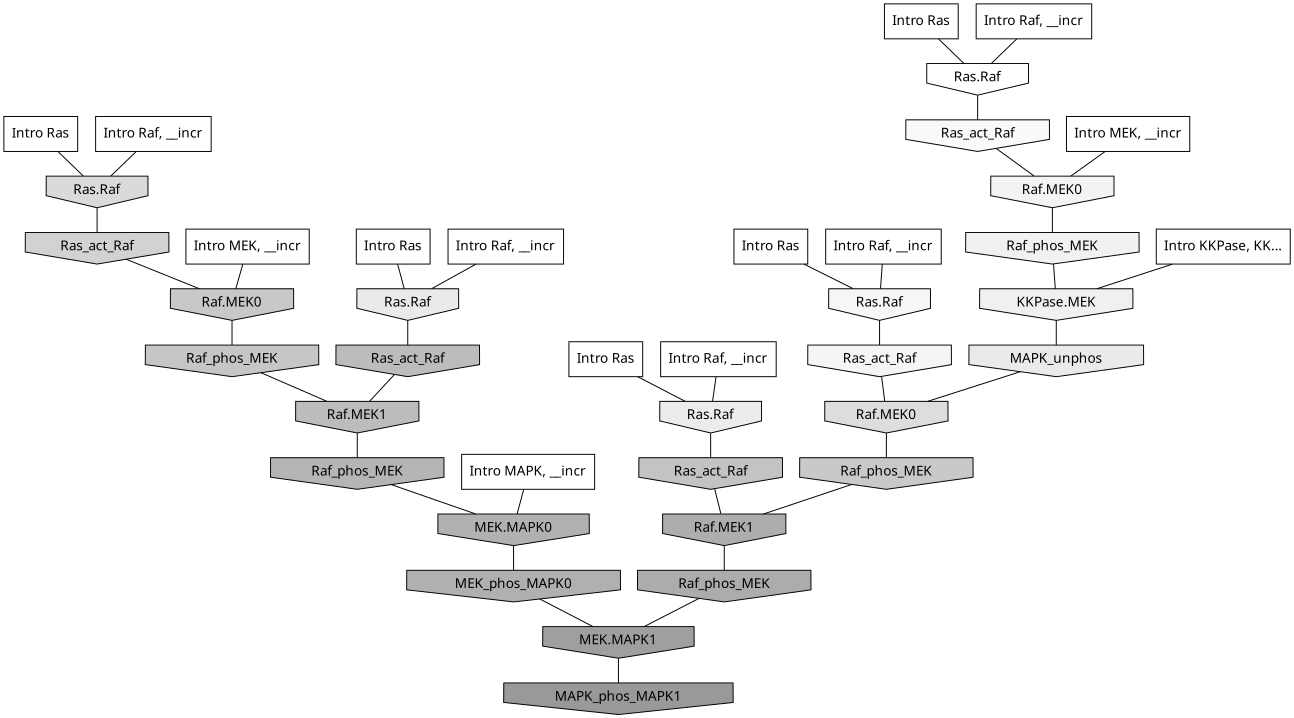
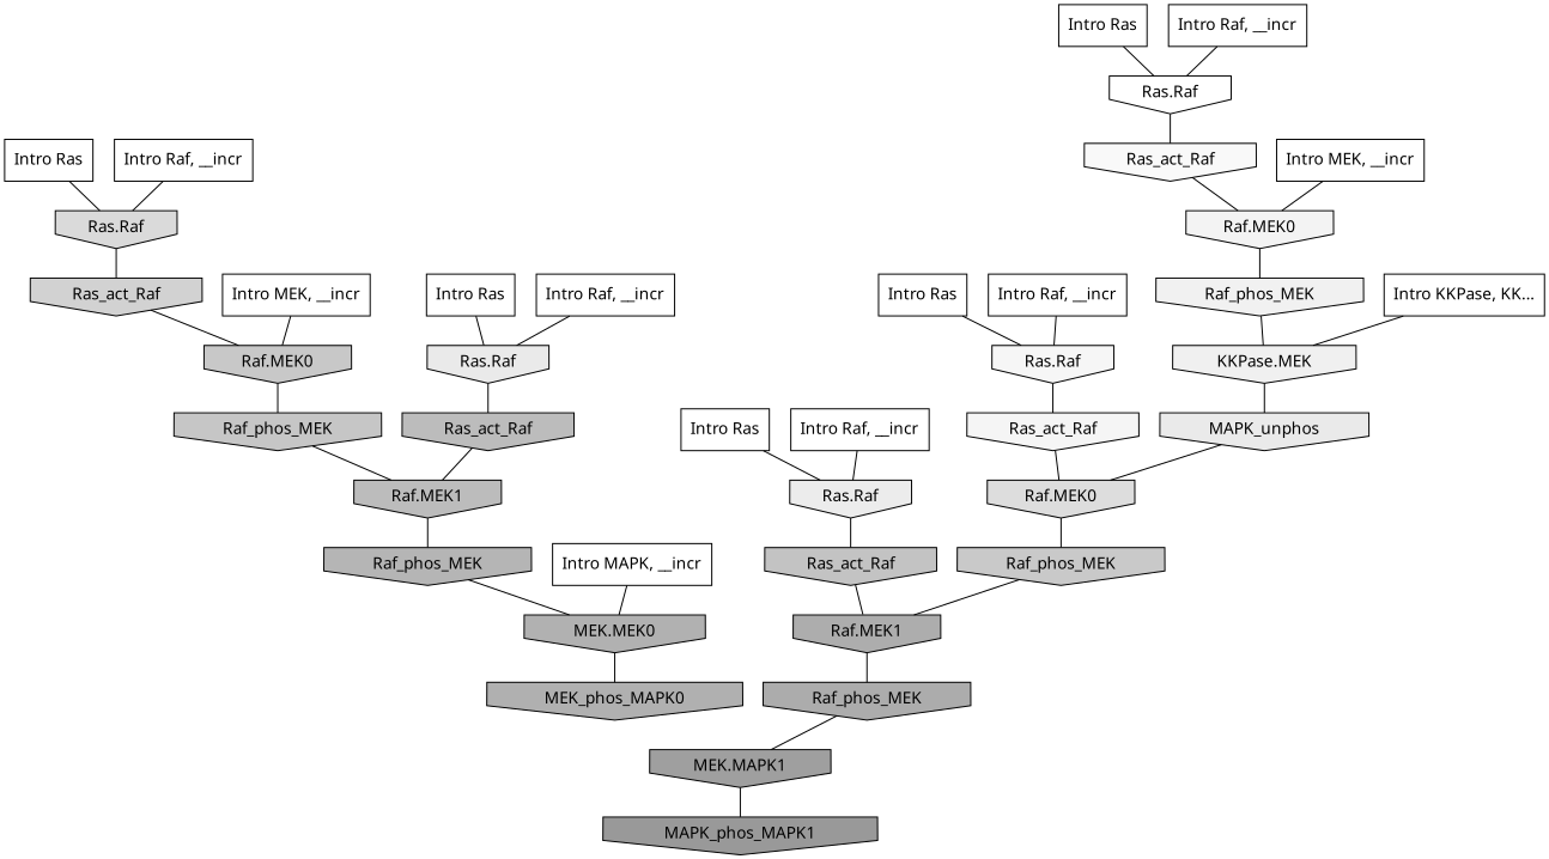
  digraph {
    rankdir=TB
    ranksep=0.30
    node [fillcolor="0.000 0.000 1.000" fontname="CMU Serif" shape=invhouse style=filled]
    edge [color="0.000 0.000 0.000" dir=none fontname="CMU Serif"]
    n1 [label="Intro Ras" shape=rectangle]
    n2 [fillcolor="0.000 0.000 0.853" label="Ras.Raf"]
    n3 [fillcolor="0.000 0.000 0.822" label=Ras_act_Raf]
    n4 [label="Intro Ras" shape=rectangle]
    n5 [label="Ras.Raf"]
    n6 [fillcolor="0.000 0.000 0.976" label=Ras_act_Raf]
    n7 [label="Intro Ras" shape=rectangle]
    n8 [fillcolor="0.000 0.000 0.924" label="Ras.Raf"]
    n9 [fillcolor="0.000 0.000 0.762" label=Ras_act_Raf]
    n10 [label="Intro Ras" shape=rectangle]
    n11 [fillcolor="0.000 0.000 0.915" label="Ras.Raf"]
    n12 [fillcolor="0.000 0.000 0.738" label=Ras_act_Raf]
    n13 [label="Intro Ras" shape=rectangle]
    n14 [fillcolor="0.000 0.000 0.963" label="Ras.Raf"]
    n15 [fillcolor="0.000 0.000 0.958" label=Ras_act_Raf]
    n16 [label="Intro Raf, __incr" shape=rectangle]
    n17 [label="Intro Raf, __incr" shape=rectangle]
    n18 [label="Intro Raf, __incr" shape=rectangle]
    n19 [label="Intro Raf, __incr" shape=rectangle]
    n20 [label="Intro Raf, __incr" shape=rectangle]
    n21 [label="Intro MEK, __incr" shape=rectangle]
    n22 [fillcolor="0.000 0.000 0.952" label="Raf.MEK0"]
    n23 [fillcolor="0.000 0.000 0.942" label=Raf_phos_MEK]
    n24 [label="Intro MEK, __incr" shape=rectangle]
    n25 [fillcolor="0.000 0.000 0.784" label="Raf.MEK0"]
    n26 [fillcolor="0.000 0.000 0.776" label=Raf_phos_MEK]
    n27 [label="Intro MAPK, __incr" shape=rectangle]
-   n28 [fillcolor="0.000 0.000 0.693" label="MEK.MAPK0"]
+   n28 [fillcolor="0.000 0.000 0.693" label="MEK.MEK0"]
    n29 [fillcolor="0.000 0.000 0.691" label=MEK_phos_MAPK0]
    n30 [label="Intro KKPase, KK..." shape=rectangle]
    n31 [fillcolor="0.000 0.000 0.941" label="KKPase.MEK"]
    n32 [fillcolor="0.000 0.000 0.915" label=MAPK_unphos]
    n33 [fillcolor="0.000 0.000 0.864" label="Raf.MEK0"]
    n34 [fillcolor="0.000 0.000 0.787" label=Raf_phos_MEK]
    n35 [fillcolor="0.000 0.000 0.676" label="Raf.MEK1"]
    n36 [fillcolor="0.000 0.000 0.738" label="Raf.MEK1"]
    n37 [fillcolor="0.000 0.000 0.674" label=Raf_phos_MEK]
    n38 [fillcolor="0.000 0.000 0.708" label=Raf_phos_MEK]
    n39 [fillcolor="0.000 0.000 0.623" label="MEK.MAPK1"]
    n40 [fillcolor="0.000 0.000 0.600" label=MAPK_phos_MAPK1]
    n1 -> n2
    n2 -> n3
    n3 -> n25
    n4 -> n5
    n5 -> n6
    n6 -> n22
    n7 -> n8
    n8 -> n9
    n9 -> n35
    n10 -> n11
    n11 -> n12
    n12 -> n36
    n13 -> n14
    n14 -> n15
    n15 -> n33
    n16 -> n5
    n17 -> n2
    n18 -> n8
    n19 -> n14
    n20 -> n11
    n21 -> n22
    n22 -> n23
    n23 -> n31
    n24 -> n25
    n25 -> n26
    n26 -> n36
    n27 -> n28
    n28 -> n29
-   n29 -> n39
    n30 -> n31
    n31 -> n32
    n32 -> n33
    n33 -> n34
    n34 -> n35
    n35 -> n37
    n36 -> n38
    n37 -> n39
    n38 -> n28
    n39 -> n40
  }
